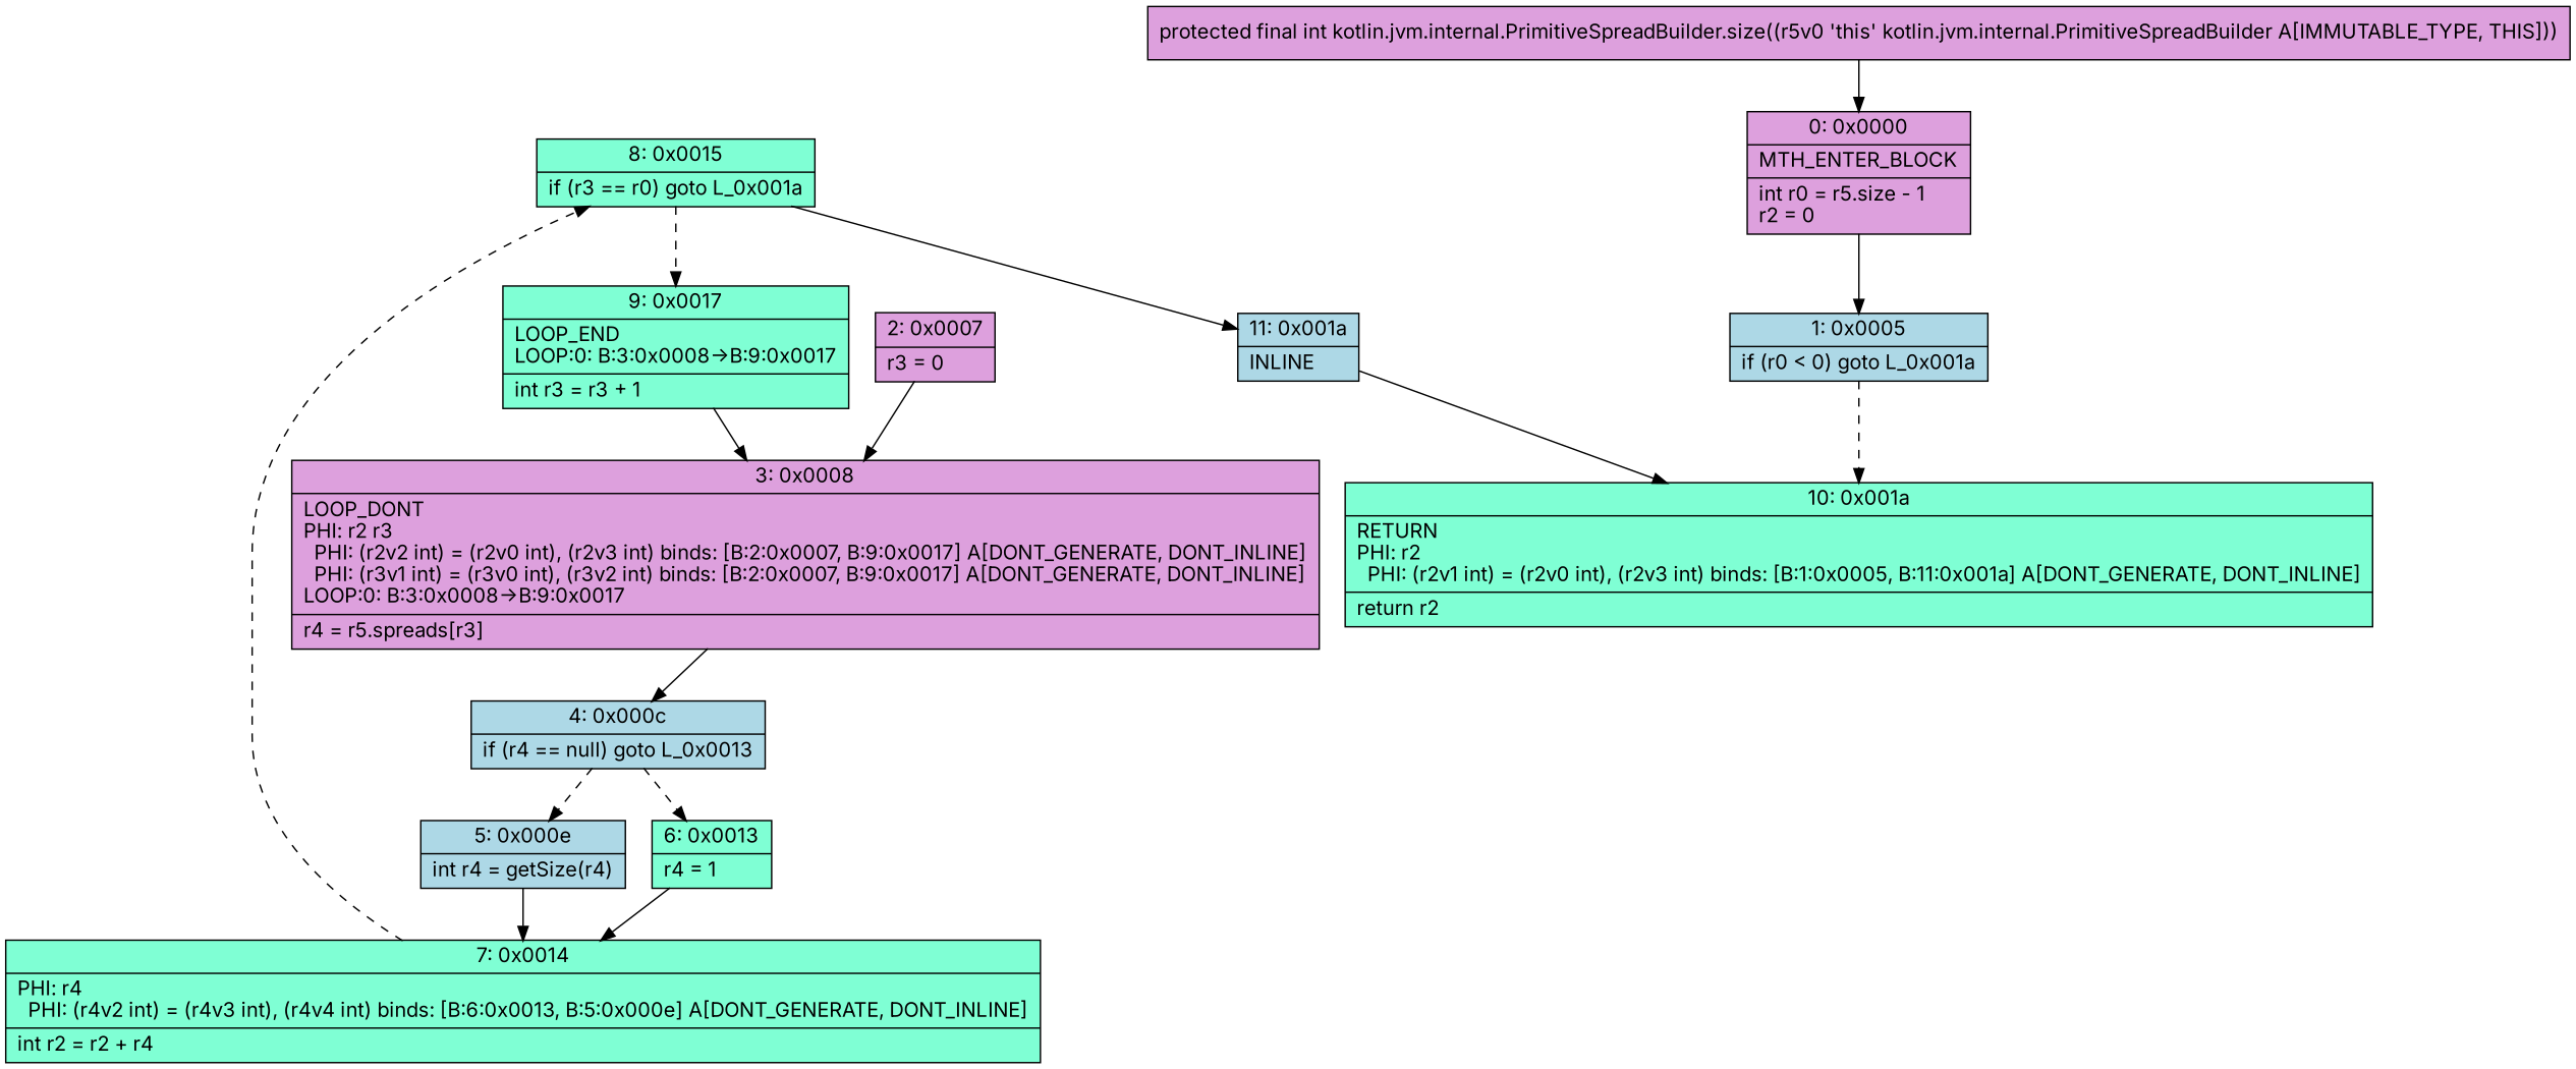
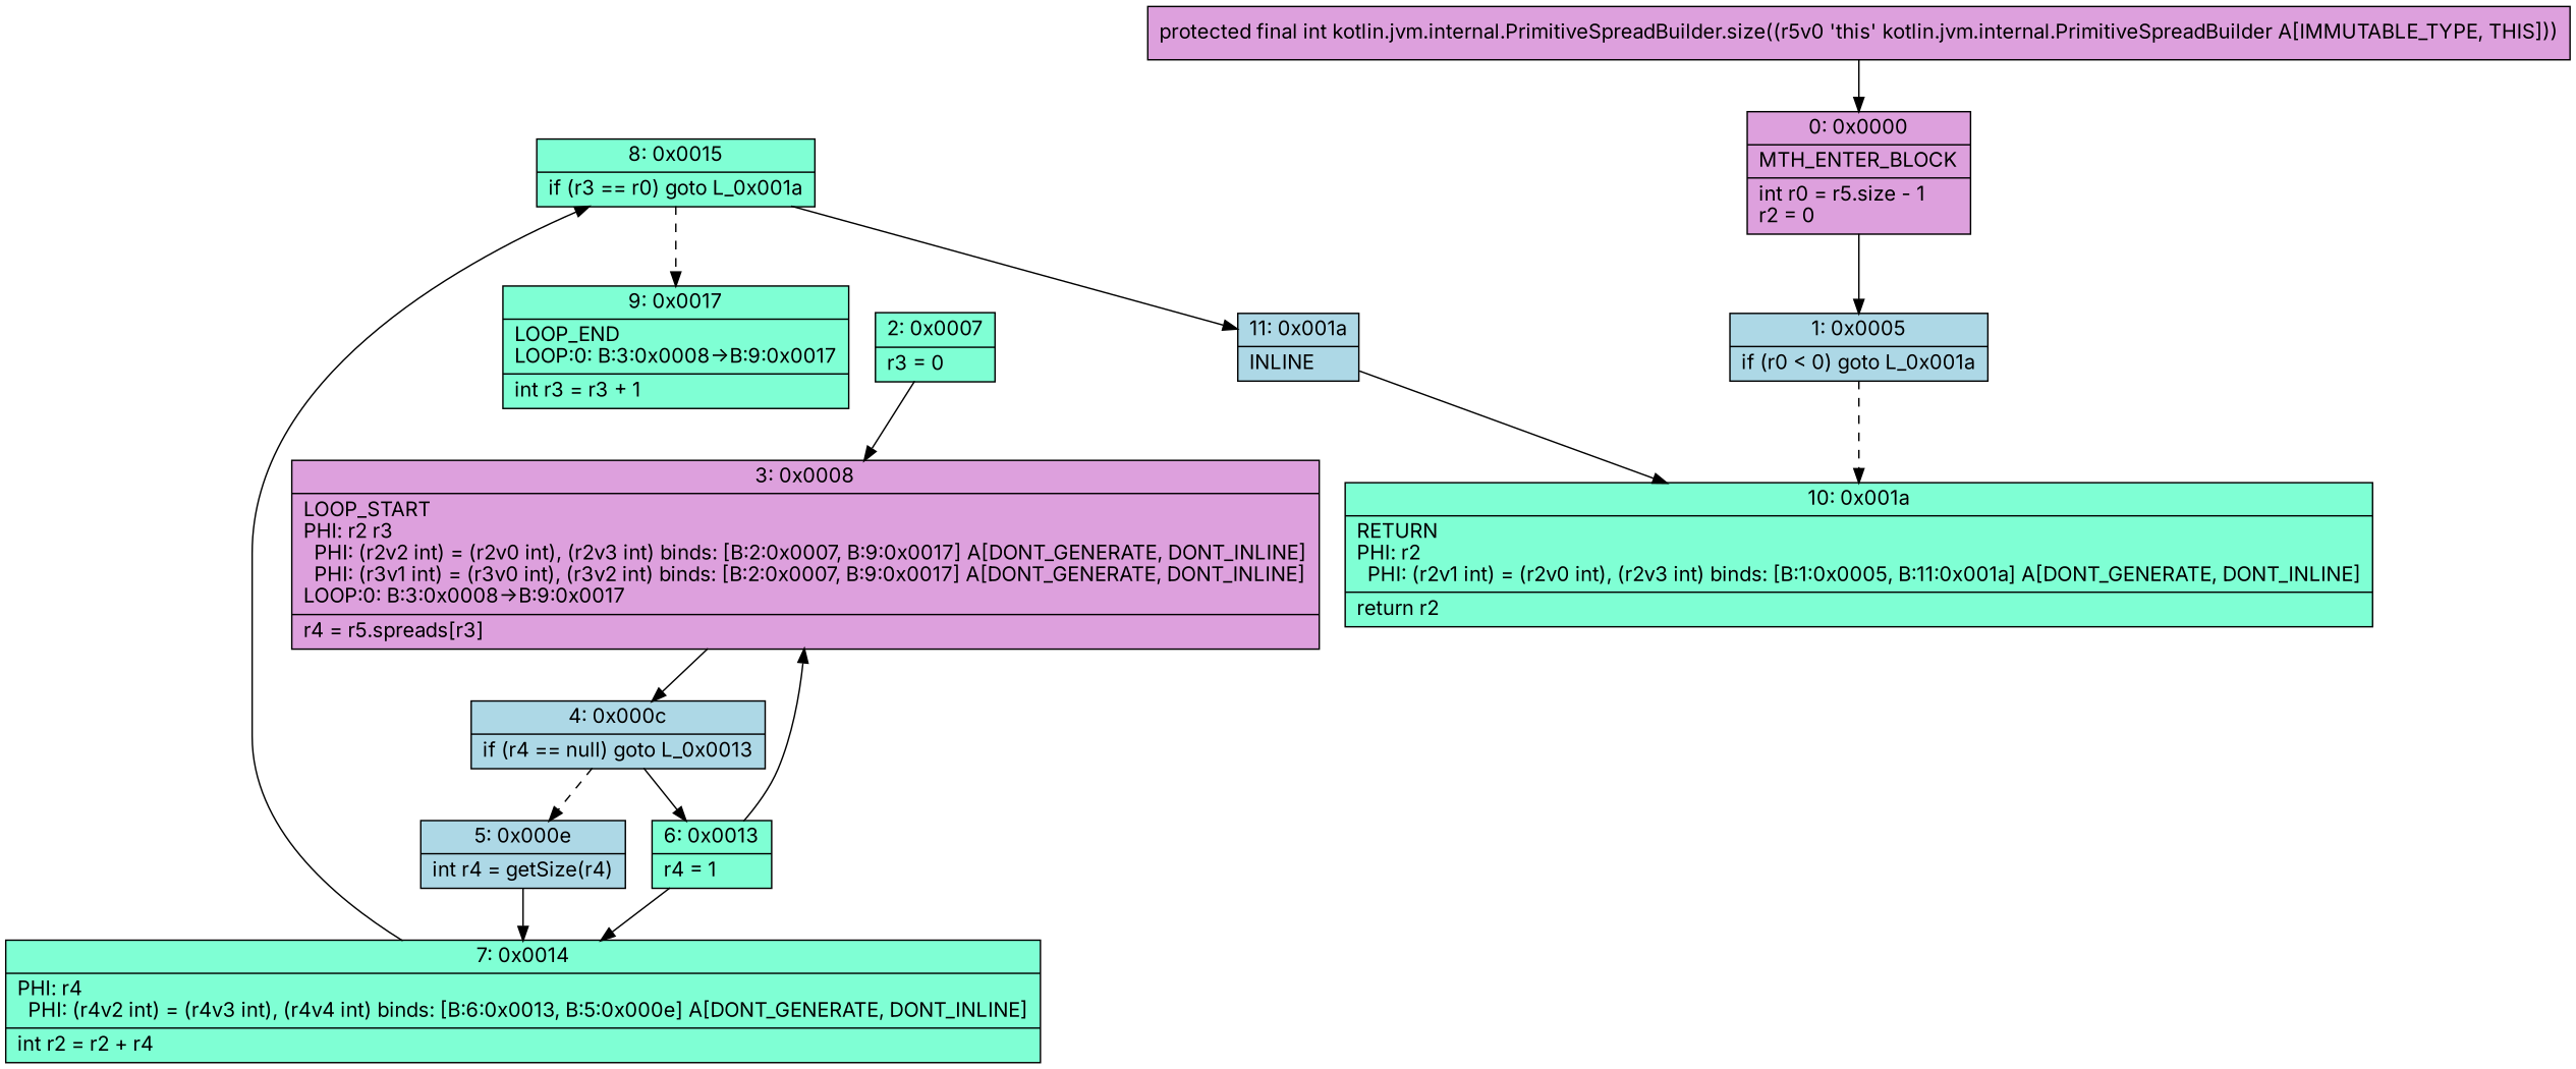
  digraph {
    fontname=Inter
    node [fillcolor=aquamarine fontname=Inter shape=record style=filled]
    edge [fontname=Inter]
    n1 [fillcolor=plum label="{0\:\ 0x0000|MTH_ENTER_BLOCK\l|int r0 = r5.size \- 1\lr2 = 0\l}"]
    n2 [fillcolor=lightblue label="{1\:\ 0x0005|if (r0 \< 0) goto L_0x001a\l}"]
    n3 [label="{10\:\ 0x001a|RETURN\lPHI: r2 \l  PHI: (r2v1 int) = (r2v0 int), (r2v3 int) binds: [B:1:0x0005, B:11:0x001a] A[DONT_GENERATE, DONT_INLINE]\l|return r2\l}"]
-   n4 [fillcolor=plum label="{2\:\ 0x0007|r3 = 0\l}"]
-   n5 [fillcolor=plum label="{3\:\ 0x0008|LOOP_DONT\lPHI: r2 r3 \l  PHI: (r2v2 int) = (r2v0 int), (r2v3 int) binds: [B:2:0x0007, B:9:0x0017] A[DONT_GENERATE, DONT_INLINE]\l  PHI: (r3v1 int) = (r3v0 int), (r3v2 int) binds: [B:2:0x0007, B:9:0x0017] A[DONT_GENERATE, DONT_INLINE]\lLOOP:0: B:3:0x0008\-\>B:9:0x0017\l|r4 = r5.spreads[r3]\l}"]
+   n4 [label="{2\:\ 0x0007|r3 = 0\l}"]
+   n5 [fillcolor=plum label="{3\:\ 0x0008|LOOP_START\lPHI: r2 r3 \l  PHI: (r2v2 int) = (r2v0 int), (r2v3 int) binds: [B:2:0x0007, B:9:0x0017] A[DONT_GENERATE, DONT_INLINE]\l  PHI: (r3v1 int) = (r3v0 int), (r3v2 int) binds: [B:2:0x0007, B:9:0x0017] A[DONT_GENERATE, DONT_INLINE]\lLOOP:0: B:3:0x0008\-\>B:9:0x0017\l|r4 = r5.spreads[r3]\l}"]
    n6 [fillcolor=lightblue label="{4\:\ 0x000c|if (r4 == null) goto L_0x0013\l}"]
    n7 [fillcolor=lightblue label="{5\:\ 0x000e|int r4 = getSize(r4)\l}"]
    n8 [label="{6\:\ 0x0013|r4 = 1\l}"]
    n9 [label="{7\:\ 0x0014|PHI: r4 \l  PHI: (r4v2 int) = (r4v3 int), (r4v4 int) binds: [B:6:0x0013, B:5:0x000e] A[DONT_GENERATE, DONT_INLINE]\l|int r2 = r2 + r4\l}"]
    n10 [label="{8\:\ 0x0015|if (r3 == r0) goto L_0x001a\l}"]
    n11 [label="{9\:\ 0x0017|LOOP_END\lLOOP:0: B:3:0x0008\-\>B:9:0x0017\l|int r3 = r3 + 1\l}"]
    n12 [fillcolor=lightblue label="{11\:\ 0x001a|INLINE\l}"]
    n13 [fillcolor=plum label="{protected final int kotlin.jvm.internal.PrimitiveSpreadBuilder.size((r5v0 'this' kotlin.jvm.internal.PrimitiveSpreadBuilder A[IMMUTABLE_TYPE, THIS])) }"]
    n1 -> n2
    n2 -> n3 [style=dashed]
    n4 -> n5
    n5 -> n6
    n6 -> n7 [style=dashed]
-   n6 -> n8 [style=dashed]
+   n6 -> n8
    n7 -> n9
    n8 -> n9
-   n9 -> n10 [style=dashed]
+   n9 -> n10
    n10 -> n11 [style=dashed]
    n10 -> n12
-   n11 -> n5
+   n8 -> n5
    n12 -> n3
    n13 -> n1
  }
